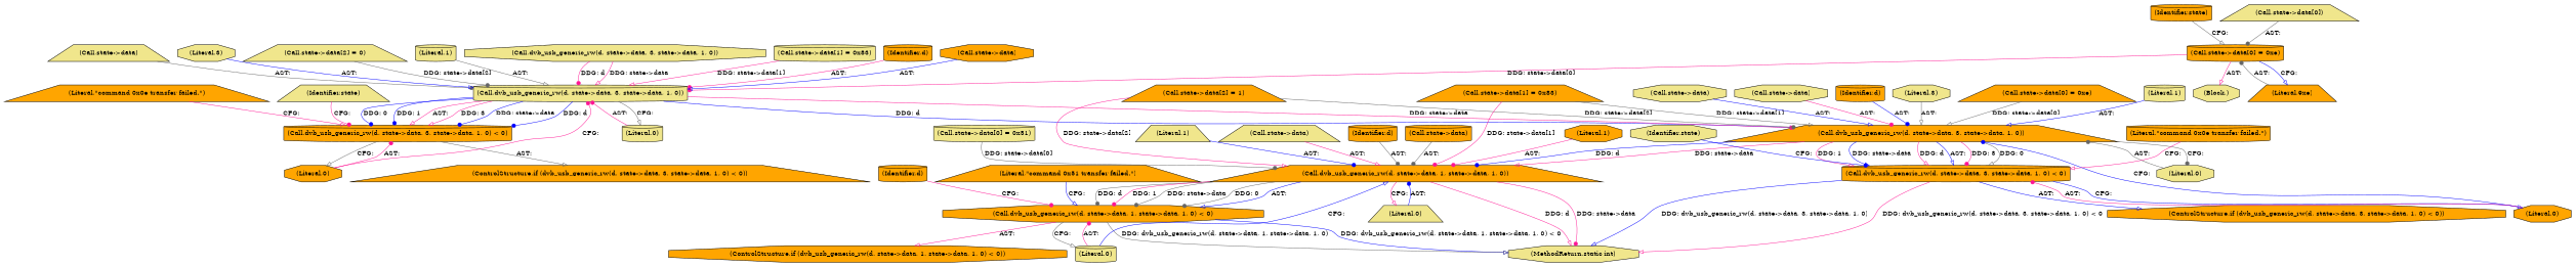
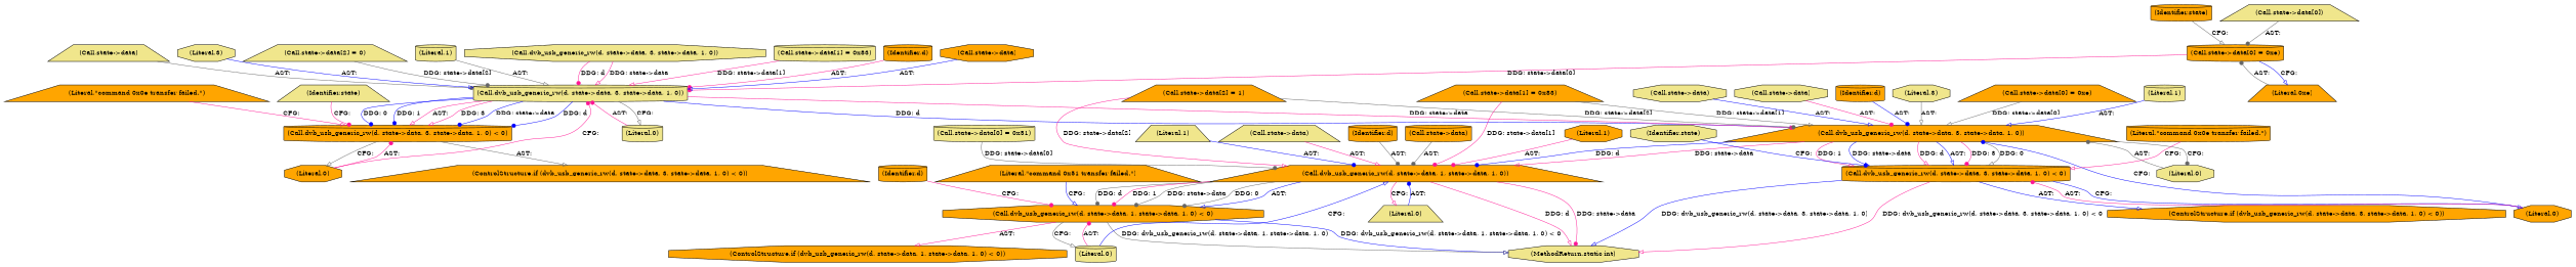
  digraph {
    node [fillcolor=orange shape=cylinder style=filled]
    edge [arrowhead=onormal color=deeppink]
    n1 [label="(Call,state->data[0] = 0xe)"]
    n2 [fillcolor=khaki label="(Call,dvb_usb_generic_rw(d, state->data, 3, state->data, 1, 0))"]
-   n3 [fillcolor=khaki label="(Block,)" shape=octagon]
-   n4 [label="(Literal,9xe)" shape=trapezium]
+   n4 [label="(Literal,0xe)" shape=trapezium]
    n5 [label="(Call,dvb_usb_generic_rw(d, state->data, 3, state->data, 1, 0) < 0)"]
    n6 [label="(Call,dvb_usb_generic_rw(d, state->data, 3, state->data, 1, 0))" shape=trapezium]
    n7 [fillcolor=khaki label="(Literal,0)"]
    n8 [label="(Literal,0)" shape=octagon]
    n9 [label="(ControlStructure,if (dvb_usb_generic_rw(d, state->data, 3, state->data, 1, 0) < 0))" shape=trapezium]
    n10 [label="(Call,dvb_usb_generic_rw(d, state->data, 3, state->data, 1, 0) < 0)"]
    n11 [label="(Call,dvb_usb_generic_rw(d, state->data, 1, state->data, 1, 0))" shape=trapezium]
    n12 [fillcolor=khaki label="(Literal,0)" shape=octagon]
    n13 [label="(Literal,0)" shape=octagon]
    n14 [label="(ControlStructure,if (dvb_usb_generic_rw(d, state->data, 3, state->data, 1, 0) < 0))" shape=octagon]
    n15 [fillcolor=khaki label="(MethodReturn,static int)" shape=octagon]
    n16 [label="(Call,dvb_usb_generic_rw(d, state->data, 1, state->data, 1, 0) < 0)" shape=octagon]
    n17 [fillcolor=khaki label="(Literal,0)" shape=trapezium]
    n18 [label="(ControlStructure,if (dvb_usb_generic_rw(d, state->data, 1, state->data, 1, 0) < 0))" shape=octagon]
    n19 [fillcolor=khaki label="(Literal,0)"]
    n20 [label="(Call,state->data)"]
    n21 [label="(Identifier,state)"]
    n22 [fillcolor=khaki label="(Literal,1)"]
    n23 [label="(Call,state->data[2] = 1)" shape=trapezium]
    n24 [label="(Identifier,d)"]
    n25 [label="(Call,state->data)" shape=octagon]
    n26 [label="(Literal,\"command 0x0e transfer failed.\")" shape=trapezium]
    n27 [fillcolor=khaki label="(Call,state->data[0])" shape=trapezium]
    n28 [label="(Literal,1)" shape=octagon]
    n29 [fillcolor=khaki label="(Call,dvb_usb_generic_rw(d, state->data, 3, state->data, 1, 0))" shape=octagon]
    n30 [fillcolor=khaki label="(Call,state->data)" shape=trapezium]
    n31 [fillcolor=khaki label="(Call,state->data[0] = 0x51)"]
    n32 [fillcolor=khaki label="(Identifier,state)" shape=trapezium]
    n33 [label="(Call,state->data[1] = 0x83)" shape=trapezium]
    n34 [fillcolor=khaki label="(Call,state->data)" shape=octagon]
    n35 [fillcolor=khaki label="(Literal,1)" shape=trapezium]
    n36 [fillcolor=khaki label="(Call,state->data)" shape=octagon]
    n37 [label="(Identifier,d)"]
    n38 [fillcolor=khaki label="(Call,state->data)" shape=trapezium]
    n39 [label="(Literal,\"command 0x0e transfer failed.\")"]
    n40 [fillcolor=khaki label="(Literal,3)" shape=octagon]
    n41 [fillcolor=khaki label="(Call,state->data[2] = 0)" shape=trapezium]
    n42 [fillcolor=khaki label="(Literal,1)"]
    n43 [fillcolor=khaki label="(Identifier,state)" shape=octagon]
    n44 [label="(Identifier,d)"]
    n45 [fillcolor=khaki label="(Literal,3)" shape=octagon]
    n46 [fillcolor=khaki label="(Call,state->data[1] = 0x83)"]
    n47 [label="(Call,state->data[0] = 0xe)" shape=trapezium]
    n48 [label="(Identifier,d)"]
    n49 [label="(Literal,\"command 0x51 transfer failed.\")" shape=trapezium]
    n1 -> n2 [arrowhead=dot label="DDG: state->data[0]"]
-   n1 -> n3 [label="AST: "]
    n1 -> n4 [color=blue label="CFG: "]
    n2 -> n5 [label="AST: "]
    n2 -> n5 [label="DDG: 3"]
    n2 -> n5 [arrowhead=dot color=blue label="DDG: state->data"]
    n2 -> n5 [arrowhead=dot color=blue label="DDG: d"]
    n2 -> n5 [arrowhead=dot color=blue label="DDG: 0"]
    n2 -> n5 [arrowhead=dot color=blue label="DDG: 1"]
    n2 -> n6 [color=blue label="DDG: d"]
    n2 -> n6 [arrowhead=dot label="DDG: state->data"]
    n2 -> n7 [color=gray40 label="CFG: "]
    n4 -> n1 [arrowhead=dot color=gray40 label="AST: "]
    n5 -> n8 [color=gray40 label="CFG: "]
    n5 -> n9 [color=gray40 label="AST: "]
    n6 -> n10 [color=blue label="AST: "]
    n6 -> n10 [arrowhead=dot label="DDG: 3"]
    n6 -> n10 [color=gray40 label="DDG: 0"]
    n6 -> n10 [label="DDG: 1"]
    n6 -> n10 [color=blue label="DDG: state->data"]
    n6 -> n10 [label="DDG: d"]
    n6 -> n11 [arrowhead=dot color=blue label="DDG: d"]
    n6 -> n11 [label="DDG: state->data"]
    n6 -> n12 [arrowhead=dot color=gray40 label="CFG: "]
    n7 -> n2 [arrowhead=dot label="AST: "]
    n8 -> n2 [arrowhead=dot label="CFG: "]
    n8 -> n5 [arrowhead=dot label="AST: "]
    n10 -> n13 [color=blue label="CFG: "]
    n10 -> n14 [color=blue label="AST: "]
    n10 -> n15 [color=blue label="DDG: dvb_usb_generic_rw(d, state->data, 3, state->data, 1, 0)"]
    n10 -> n15 [label="DDG: dvb_usb_generic_rw(d, state->data, 3, state->data, 1, 0) < 0"]
    n11 -> n15 [label="DDG: d"]
    n11 -> n15 [arrowhead=dot label="DDG: state->data"]
    n11 -> n16 [color=blue label="AST: "]
    n11 -> n16 [arrowhead=dot color=gray40 label="DDG: d"]
    n11 -> n16 [arrowhead=dot label="DDG: 1"]
    n11 -> n16 [arrowhead=dot color=gray40 label="DDG: state->data"]
    n11 -> n16 [arrowhead=dot color=gray40 label="DDG: 0"]
    n11 -> n17 [label="CFG: "]
    n12 -> n6 [arrowhead=dot color=gray40 label="AST: "]
    n13 -> n6 [arrowhead=dot color=blue label="CFG: "]
    n13 -> n10 [arrowhead=dot label="AST: "]
    n16 -> n15 [color=blue label="DDG: dvb_usb_generic_rw(d, state->data, 1, state->data, 1, 0) < 0"]
    n16 -> n15 [color=gray40 label="DDG: dvb_usb_generic_rw(d, state->data, 1, state->data, 1, 0)"]
    n16 -> n18 [label="AST: "]
    n16 -> n19 [color=gray40 label="CFG: "]
    n17 -> n11 [arrowhead=dot color=blue label="AST: "]
    n19 -> n11 [color=blue label="CFG: "]
    n19 -> n16 [arrowhead=dot label="AST: "]
    n20 -> n11 [arrowhead=dot color=gray40 label="AST: "]
    n21 -> n1 [color=gray40 label="CFG: "]
    n22 -> n6 [color=blue label="AST: "]
    n23 -> n6 [arrowhead=dot color=gray40 label="DDG: state->data[2]"]
    n23 -> n11 [label="DDG: state->data[2]"]
    n24 -> n2 [arrowhead=dot label="AST: "]
    n25 -> n2 [color=blue label="AST: "]
    n26 -> n5 [label="CFG: "]
    n27 -> n1 [arrowhead=dot color=gray40 label="AST: "]
    n28 -> n11 [arrowhead=dot label="AST: "]
    n29 -> n2 [arrowhead=dot label="DDG: d"]
    n29 -> n2 [label="DDG: state->data"]
    n30 -> n2 [arrowhead=dot color=gray40 label="AST: "]
    n31 -> n11 [arrowhead=dot color=gray40 label="DDG: state->data[0]"]
    n32 -> n5 [arrowhead=dot label="CFG: "]
    n33 -> n6 [color=gray40 label="DDG: state->data[1]"]
    n33 -> n11 [arrowhead=dot label="DDG: state->data[1]"]
    n34 -> n6 [color=blue label="AST: "]
    n35 -> n11 [arrowhead=dot color=blue label="AST: "]
    n36 -> n6 [arrowhead=dot label="AST: "]
    n37 -> n6 [arrowhead=dot color=blue label="AST: "]
    n38 -> n11 [label="AST: "]
    n39 -> n10 [label="CFG: "]
    n40 -> n2 [color=blue label="AST: "]
    n41 -> n2 [arrowhead=dot color=gray40 label="DDG: state->data[2]"]
    n42 -> n2 [color=gray40 label="AST: "]
    n43 -> n10 [arrowhead=dot color=blue label="CFG: "]
    n44 -> n11 [arrowhead=dot color=gray40 label="AST: "]
    n45 -> n6 [color=gray40 label="AST: "]
    n46 -> n2 [label="DDG: state->data[1]"]
    n47 -> n6 [color=gray40 label="DDG: state->data[0]"]
    n48 -> n16 [arrowhead=dot label="CFG: "]
    n49 -> n16 [color=blue label="CFG: "]
  }
